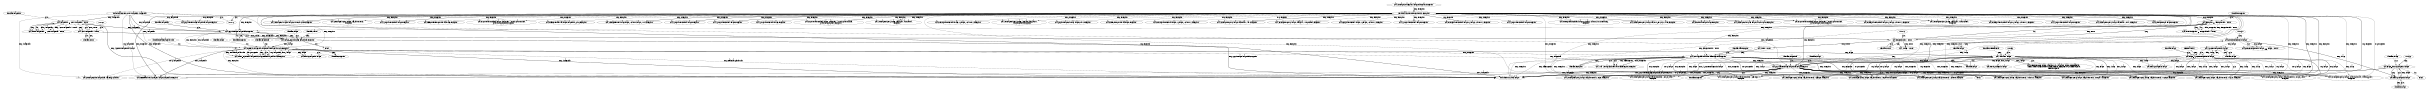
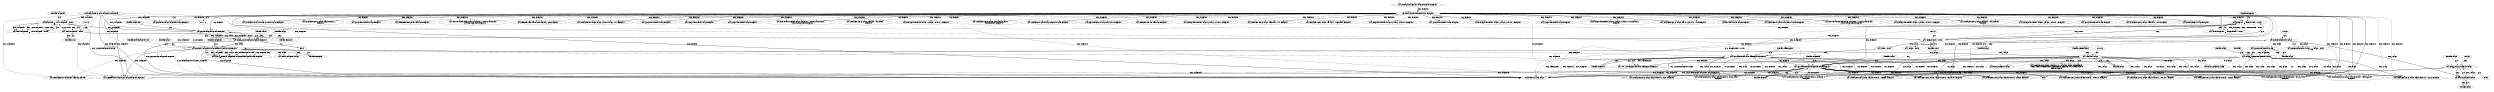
  digraph {
    edge [arrowhead=vee style=solid]
    n1 [label="(Call,image=DestroyImageList(image))"]
    n2 [label="(Call,DestroyImageList(image))"]
    n3 [label="(Block,)"]
    n4 [label="(MethodReturn,static Image *)"]
    n5 [label="(Identifier,image)"]
    n6 [label="(Call,GetNextImageInList(image))"]
    n7 [label="(Call,SyncNextImageInList(image))"]
    n8 [label="(Identifier,image)"]
    n9 [label="(Call,GetNextImageInList(image) == (Image *) NULL)"]
    n10 [label="(Call,image=SyncNextImageInList(image))"]
    n11 [label="(Identifier,image)"]
    n12 [label="(Call,AcquireNextImage(image_info,image,exception))"]
    n13 [label="(Call,SetImageProperty(image,\"tiff:photometric\",\"separated\",exception))"]
    n14 [label="(Call,SetImageProperty(image,\"tiff:photometric\",\"palette\",exception))"]
    n15 [label="(Call,TIFFReadPhotoshopLayers(image,image_info,exception))"]
    n16 [label="(Call,GetImageOption(image_info,\"tiff:exif-properties\"))"]
    n17 [label="(Call,SetImageProperty(image,\"tiff:photometric\",\"unknown\",exception))"]
    n18 [label="(Call,SetImageProperty(image,\"tiff:photometric\",\"LOGLUV\",exception))"]
    n19 [label="(Call,SetImageProperty(image,\"tiff:photometric\",\"YCBCR\",exception))"]
    n20 [label="(Block,)"]
    n21 [label="(Call,SetImageProperty(image,\"tiff:photometric\",\"min-is-white\",\n          exception))"]
    n22 [label="(Call,SetImageProperty(image,\"quantum:format\",\"floating-point\",\n        exception))"]
    n23 [label="(Call,SetImageProperty(image,\"tiff:photometric\",\"MASK\",exception))"]
    n24 [label="(Identifier,exception)"]
    n25 [label="(Call,SetImageProperty(image,\"tiff:photometric\",\"RGB\",exception))"]
    n26 [label="(Call,SetImageProperty(image,\"tiff:photometric\",\"min-is-black\",\n          exception))"]
    n27 [label="(Call,SetImageProperty(image,\"tiff:photometric\",\"CIE Log2(L)\",\n          exception))"]
    n28 [label="(Call,SetImageProperty(image,\"tiff:photometric\",\"CIELAB\",exception))"]
    n29 [label="(Call,OpenBlob(image_info,image,ReadBinaryBlobMode,exception))"]
    n30 [label="(Call,(thandle_t) image)"]
    n31 [label="(Call,SetMagickThreadValue(tiff_exception,exception))"]
    n32 [label="(Call,status=OpenBlob(image_info,image,ReadBinaryBlobMode,exception))"]
    n33 [label="(Call,DestroyImageList(image))"]
    n34 [label="(Identifier,exception)"]
    n35 [label="(Call,TIFFClientOpen(image->filename,\"rb\",(thandle_t) image,TIFFReadBlob,\n    TIFFWriteBlob,TIFFSeekBlob,TIFFCloseBlob,TIFFGetBlobSize,TIFFMapBlob,\n    TIFFUnmapBlob))"]
    n36 [label="(Call,DestroyImageList(image))"]
    n37 [label="(Identifier,image)"]
    n38 [label="(Call,DestroyImageList(image))"]
    n39 [label="(Identifier,exception)"]
    n40 [label="(Call,(void) SetMagickThreadValue(tiff_exception,exception))"]
    n41 [label="(Call,AcquireImage(image_info,exception))"]
    n42 [label="(Call,image=AcquireImage(image_info,exception))"]
    n43 [label="(Identifier,exception)"]
    n44 [label="(Block,)"]
    n45 [label="(Call,image_info != (const ImageInfo *) NULL)"]
    n46 [label="(Call,(const ImageInfo *) NULL)"]
    n47 [label="(Call,assert(image_info != (const ImageInfo *) NULL))"]
    n48 [label="(Call,(ExceptionInfo *) NULL)"]
    n49 [label="(Identifier,NULL)"]
    n50 [label="(MethodParameterIn,const ImageInfo *image_info)"]
    n51 [label="(Call,AcquireNextImage(image_info,image,exception))"]
    1000116
    n53 [label="(Call,exception != (ExceptionInfo *) NULL)"]
    n54 [label="(Identifier,NULL)"]
    n55 [label="(Call,(Image *) NULL)"]
    n56 [label="(Call,(TIFF *) NULL)"]
    n57 [label="(Call,assert(exception != (ExceptionInfo *) NULL))"]
    n58 [label="(MethodParameterIn,ExceptionInfo *exception)"]
    n59 [label="(Call,SetImageColorspace(image,CMYKColorspace,exception))"]
    n60 [label="(Call,GetImageProperty(image,\"tiff:photometric\",\n          exception))"]
    n61 [label="(Call,SyncAuthenticPixels(image,exception))"]
    n62 [label="(Call,TIFFGetEXIFProperties(tiff,image,exception))"]
    n63 [label="(Call,ImportQuantumPixels(image,(CacheView *) NULL,quantum_info,\n            quantum_type,pixels,exception))"]
    n64 [label="(Call,TIFFGetProfiles(tiff,image,image_info->ping,exception))"]
    n65 [label="(Call,SetImageExtent(image,image->columns,image->rows,exception))"]
    n66 [label="(Call,SyncAuthenticPixels(image,exception))"]
    n67 [label="(Call,SyncAuthenticPixels(image,exception))"]
    n68 [label="(Call,SyncAuthenticPixels(image,exception))"]
    n69 [label="(Call,ImportQuantumPixels(image,(CacheView *) NULL,quantum_info,\n            quantum_type,pixels,exception))"]
    n70 [label="(Call,SetImageProperty(image,\"tiff:alpha\",\"associated\",\n                  exception))"]
    n71 [label="(Call,QueueAuthenticPixels(image,0,y,image->columns,1,exception))"]
    n72 [label="(Call,SetImageProperty(image,\"jpeg:sampling-factor\",\n                 sampling_factor,exception))"]
+   n73 [label="(Call,SetImageColorspace(image,GRAYColorspace,exception))"]
    n74 [label="(Call,AcquireImageColormap(image,colors,exception))"]
    n75 [label="(Call,TIFFGetProperties(tiff,image,exception))"]
    n76 [label="(Call,QueueAuthenticPixels(image,0,y,image->columns,1,exception))"]
    n77 [label="(Call,SetImageProperty(image,\"tiff:endian\",\"lsb\",exception))"]
    n78 [label="(Call,SetImageProperty(image,\"tiff:alpha\",\"unspecified\",exception))"]
    n79 [label="(Call,GetAuthenticPixels(image,0,y,image->columns,1,exception))"]
    n80 [label="(Call,SyncAuthenticPixels(image,exception))"]
    n81 [label="(Call,QueueAuthenticPixels(image,0,y,image->columns,1,exception))"]
    n82 [label="(Call,SyncAuthenticPixels(image,exception))"]
    n83 [label="(Call,QueueAuthenticPixels(image,0,y,image->columns,rows_remaining,\n            exception))"]
    n84 [label="(Call,SetImageProperty(image,\"tiff:rows-per-strip\",value,exception))"]
    n85 [label="(Call,DecodeLabImage(image,exception))"]
    n86 [label="(Call,SetImageColorspace(image,LabColorspace,exception))"]
    n87 [label="(Call,ImportQuantumPixels(image,(CacheView *) NULL,quantum_info,\n              quantum_type,pixels,exception))"]
    n88 [label="(Call,QueueAuthenticPixels(image,0,y,image->columns,1,exception))"]
    n89 [label="(Call,SetImageProperty(image,\"tiff:alpha\",\"unassociated\",\n                  exception))"]
    n90 [label="(Call,QueueAuthenticPixels(image,0,y,image->columns,1,exception))"]
    n91 [label="(Call,SyncAuthenticPixels(image,exception))"]
    n92 [label="(Call,SetImageProperty(image,\"tiff:endian\",\"msb\",exception))"]
    n93 [label="(Call,GetImageDepth(image,exception))"]
    n94 [label="(Call,SetImageStorageClass(image,DirectClass,exception))"]
    n95 [label="(Identifier,image)"]
    n96 [label="(Identifier,image_info)"]
    n97 [label="(Identifier,image)"]
    n98 [label="(Identifier,status)"]
    n99 [label="(Identifier,exception)"]
-   n100 [label="(TIFFReadBlob,i)"]
+   n100 [label="(Identifier,i)"]
    n101 [label="(Identifier,image_info)"]
    n102 [label="(Identifier,image)"]
    n103 [label="(Identifier,TIFFReadBlob)"]
    n104 [label="(Identifier,image)"]
    n105 [label="(Identifier,image_info)"]
    n106 [label="(Identifier,image)"]
    n107 [label="(Identifier,tiff_exception)"]
    n108 [label="(Identifier,image_info)"]
    n109 [label="(Identifier,ReadBinaryBlobMode)"]
    1000332
    1000321
    1000160
    1000187
    1000233
    n1 -> n2 [label="CFG: " style=bold]
    n1 -> n3 [arrowhead=onormal label="AST: "]
    n1 -> n4 [label="DDG: DestroyImageList(image)" style=bold]
    n1 -> n4 [label="DDG: image"]
    n2 -> n1 [arrowhead=onormal label="AST: "]
    n2 -> n1 [arrowhead=normal label="DDG: image" style=bold]
    n2 -> n5 [label="CFG: "]
    n5 -> n2 [arrowhead=onormal label="AST: " style=bold]
    n6 -> n2 [label="DDG: image" style=bold]
    n6 -> n7 [arrowhead=onormal label="DDG: image"]
    n6 -> n8 [arrowhead=normal label="CFG: "]
    n6 -> n9 [arrowhead=onormal label="AST: "]
    n6 -> n9 [label="DDG: image"]
    n7 -> n10 [arrowhead=onormal label="AST: "]
    n7 -> n10 [arrowhead=onormal label="DDG: image"]
    n7 -> n11 [label="CFG: "]
    n8 -> n6 [label="AST: "]
    n8 -> n12 [arrowhead=normal label="CFG: "]
    n10 -> n4 [arrowhead=onormal label="DDG: SyncNextImageInList(image)" style=bold]
    n10 -> n7 [arrowhead=normal label="CFG: " style=bold]
    n10 -> n12 [arrowhead=onormal label="DDG: image" style=bold]
    n10 -> n13 [arrowhead=normal label="DDG: image"]
    n10 -> n14 [arrowhead=onormal label="DDG: image"]
    n10 -> n17 [label="DDG: image"]
    n10 -> n18 [label="DDG: image"]
    n10 -> n19 [label="DDG: image"]
    n10 -> n20 [arrowhead=normal label="AST: "]
    n10 -> n21 [label="DDG: image" style=bold]
    n10 -> n22 [arrowhead=normal label="DDG: image"]
    n10 -> n23 [arrowhead=normal label="DDG: image" style=bold]
    n10 -> n25 [arrowhead=normal label="DDG: image"]
    n10 -> n26 [arrowhead=normal label="DDG: image"]
    n10 -> n27 [label="DDG: image" style=bold]
    n10 -> n28 [label="DDG: image"]
    n10 -> n36 [arrowhead=onormal label="DDG: image"]
    n11 -> n7 [label="AST: " style=bold]
    n12 -> n4 [arrowhead=onormal label="DDG: AcquireNextImage(image_info,image,exception)"]
    n12 -> n4 [arrowhead=onormal label="DDG: exception"]
    n12 -> n4 [arrowhead=normal label="DDG: image_info"]
    n12 -> n6 [arrowhead=onormal label="DDG: image"]
    n12 -> n13 [arrowhead=normal label="DDG: exception" style=bold]
    n12 -> n14 [arrowhead=normal label="DDG: exception" style=bold]
    n12 -> n15 [arrowhead=onormal label="DDG: image_info" style=bold]
    n12 -> n16 [arrowhead=onormal label="DDG: image_info"]
    n12 -> n17 [arrowhead=onormal label="DDG: exception" style=bold]
    n12 -> n18 [arrowhead=normal label="DDG: exception"]
    n12 -> n19 [label="DDG: exception" style=bold]
    n12 -> n20 [arrowhead=normal label="AST: " style=bold]
    n12 -> n21 [arrowhead=normal label="DDG: exception" style=bold]
    n12 -> n22 [arrowhead=onormal label="DDG: exception" style=bold]
    n12 -> n23 [arrowhead=onormal label="DDG: exception" style=bold]
    n12 -> n24 [label="CFG: " style=bold]
    n12 -> n25 [label="DDG: exception" style=bold]
    n12 -> n26 [label="DDG: exception"]
    n12 -> n27 [arrowhead=onormal label="DDG: exception" style=bold]
    n12 -> n28 [arrowhead=normal label="DDG: exception"]
    n24 -> n12 [arrowhead=normal label="AST: " style=bold]
    n29 -> n4 [arrowhead=onormal label="DDG: exception"]
    n29 -> n4 [arrowhead=onormal label="DDG: image_info" style=bold]
    n29 -> n4 [arrowhead=onormal label="DDG: ReadBinaryBlobMode"]
    n29 -> n12 [label="DDG: image_info"]
    n29 -> n15 [label="DDG: image_info" style=bold]
    n29 -> n16 [arrowhead=normal label="DDG: image_info"]
    n29 -> n30 [label="DDG: image" style=bold]
    n29 -> n31 [label="DDG: exception"]
    n29 -> n32 [label="AST: " style=bold]
    n29 -> n32 [arrowhead=normal label="DDG: image_info" style=bold]
    n29 -> n32 [arrowhead=normal label="DDG: image" style=bold]
    n29 -> n32 [arrowhead=normal label="DDG: ReadBinaryBlobMode"]
    n29 -> n32 [arrowhead=onormal label="DDG: exception" style=bold]
    n29 -> n33 [label="DDG: image"]
    n29 -> n34 [label="CFG: " style=bold]
    n30 -> n12 [label="DDG: image" style=bold]
    n30 -> n13 [label="DDG: image"]
    n30 -> n14 [arrowhead=onormal label="DDG: image"]
    n30 -> n17 [arrowhead=normal label="DDG: image" style=bold]
    n30 -> n18 [arrowhead=normal label="DDG: image"]
    n30 -> n19 [arrowhead=normal label="DDG: image"]
    n30 -> n21 [arrowhead=normal label="DDG: image"]
    n30 -> n22 [arrowhead=normal label="DDG: image"]
    n30 -> n23 [arrowhead=onormal label="DDG: image" style=bold]
    n30 -> n25 [arrowhead=onormal label="DDG: image"]
    n30 -> n26 [label="DDG: image"]
    n30 -> n27 [arrowhead=onormal label="DDG: image" style=bold]
    n30 -> n28 [arrowhead=normal label="DDG: image" style=bold]
    n30 -> n35 [arrowhead=onormal label="AST: "]
    n30 -> n35 [arrowhead=onormal label="DDG: image" style=bold]
    n30 -> n36 [label="DDG: image"]
    n30 -> n37 [label="CFG: " style=bold]
    n30 -> n38 [arrowhead=onormal label="DDG: image"]
    n31 -> n4 [label="DDG: tiff_exception"]
    n31 -> n4 [arrowhead=onormal label="DDG: exception"]
    n31 -> n12 [arrowhead=onormal label="DDG: exception"]
    n31 -> n13 [arrowhead=normal label="DDG: exception" style=bold]
    n31 -> n14 [label="DDG: exception" style=bold]
    n31 -> n17 [arrowhead=onormal label="DDG: exception" style=bold]
    n31 -> n18 [arrowhead=normal label="DDG: exception"]
    n31 -> n19 [label="DDG: exception"]
    n31 -> n21 [arrowhead=onormal label="DDG: exception"]
    n31 -> n22 [label="DDG: exception"]
    n31 -> n23 [label="DDG: exception"]
    n31 -> n25 [arrowhead=normal label="DDG: exception"]
    n31 -> n26 [arrowhead=onormal label="DDG: exception" style=bold]
    n31 -> n27 [arrowhead=onormal label="DDG: exception" style=bold]
    n31 -> n28 [arrowhead=onormal label="DDG: exception"]
    n31 -> n39 [arrowhead=onormal label="CFG: " style=bold]
    n31 -> n40 [label="AST: " style=bold]
    n31 -> n40 [arrowhead=normal label="DDG: tiff_exception"]
    n31 -> n40 [arrowhead=onormal label="DDG: exception" style=bold]
    n32 -> n29 [label="CFG: "]
    n34 -> n29 [arrowhead=normal label="AST: "]
    n37 -> n30 [arrowhead=normal label="AST: " style=bold]
    n39 -> n31 [label="AST: " style=bold]
    n41 -> n29 [label="DDG: image_info"]
    n41 -> n29 [arrowhead=onormal label="DDG: exception"]
    n41 -> n42 [label="AST: " style=bold]
    n41 -> n42 [label="DDG: image_info"]
    n41 -> n42 [arrowhead=onormal label="DDG: exception" style=bold]
    n41 -> n43 [label="CFG: "]
    n42 -> n4 [label="DDG: AcquireImage(image_info,exception)" style=bold]
    n42 -> n29 [arrowhead=normal label="DDG: image" style=bold]
-   n42 -> n41 [arrowhead=normal label="CFG: " style=bold]
+   n42 -> n41 [arrowhead=normal label="NULL: " style=bold]
    n42 -> n44 [arrowhead=normal label="AST: " style=bold]
    n43 -> n41 [arrowhead=normal label="AST: "]
    n45 -> n4 [label="DDG: SyncNextImageInList(image)" style=bold]
    n45 -> n41 [arrowhead=onormal label="DDG: image_info" style=bold]
    n45 -> n46 [arrowhead=normal label="CFG: "]
    n45 -> n47 [label="AST: " style=bold]
    n45 -> n47 [arrowhead=onormal label="DDG: image_info" style=bold]
    n45 -> n47 [arrowhead=normal label="DDG: (const ImageInfo *) NULL" style=bold]
    n46 -> n45 [arrowhead=onormal label="AST: "]
    n46 -> n45 [arrowhead=normal label="DDG: NULL" style=bold]
    n46 -> n48 [arrowhead=normal label="DDG: NULL" style=bold]
    n46 -> n49 [arrowhead=onormal label="CFG: " style=bold]
    n47 -> n45 [label="CFG: " style=bold]
    n48 -> n53 [arrowhead=normal label="AST: " style=bold]
    n48 -> n53 [arrowhead=onormal label="DDG: NULL"]
    n48 -> n54 [arrowhead=onormal label="CFG: " style=bold]
    n48 -> n55 [arrowhead=normal label="DDG: NULL" style=bold]
    n48 -> n56 [arrowhead=onormal label="DDG: NULL" style=bold]
    n49 -> n46 [label="AST: "]
    n50 -> n4 [label="DDG: image_info" style=bold]
    n50 -> n12 [label="DDG: image_info"]
    n50 -> n15 [label="DDG: image_info"]
    n50 -> n16 [arrowhead=normal label="DDG: image_info"]
    n50 -> n29 [label="DDG: image_info"]
    n50 -> n41 [label="DDG: image_info" style=bold]
    n50 -> n45 [arrowhead=normal label="DDG: image_info" style=bold]
    n50 -> n51 [label="DDG: image_info"]
    n50 -> 1000116 [arrowhead=onormal label="AST: "]
    n53 -> n4 [arrowhead=onormal label="DDG: (ExceptionInfo *) NULL"]
    n53 -> n41 [label="DDG: exception"]
    n53 -> n48 [arrowhead=normal label="CFG: " style=bold]
    n53 -> n57 [arrowhead=onormal label="AST: " style=bold]
    n53 -> n57 [label="DDG: exception"]
    n53 -> n57 [label="DDG: (ExceptionInfo *) NULL"]
    n54 -> n48 [arrowhead=onormal label="AST: " style=bold]
    n56 -> n31 [label="CFG: " style=bold]
    n57 -> n53 [arrowhead=normal label="CFG: " style=bold]
    n58 -> n4 [label="DDG: exception" style=bold]
    n58 -> n12 [arrowhead=onormal label="DDG: exception" style=bold]
    n58 -> n13 [arrowhead=normal label="DDG: exception" style=bold]
    n58 -> n14 [label="DDG: exception"]
    n58 -> n15 [arrowhead=normal label="DDG: exception" style=bold]
    n58 -> n17 [arrowhead=normal label="DDG: exception"]
    n58 -> n18 [arrowhead=normal label="DDG: exception" style=bold]
    n58 -> n19 [label="DDG: exception" style=bold]
    n58 -> n21 [arrowhead=normal label="DDG: exception" style=bold]
    n58 -> n22 [arrowhead=onormal label="DDG: exception"]
    n58 -> n23 [arrowhead=onormal label="DDG: exception"]
    n58 -> n25 [label="DDG: exception"]
    n58 -> n26 [label="DDG: exception"]
    n58 -> n27 [arrowhead=normal label="DDG: exception"]
    n58 -> n28 [arrowhead=normal label="DDG: exception"]
    n58 -> n29 [arrowhead=onormal label="DDG: exception"]
    n58 -> n31 [arrowhead=normal label="DDG: exception"]
    n58 -> n41 [arrowhead=normal label="DDG: exception" style=bold]
    n58 -> n51 [arrowhead=onormal label="DDG: exception"]
    n58 -> 1000116 [label="AST: " style=bold]
    n58 -> n53 [arrowhead=normal label="DDG: exception" style=bold]
    n58 -> n59 [arrowhead=onormal label="DDG: exception" style=bold]
    n58 -> n60 [arrowhead=normal label="DDG: exception"]
    n58 -> n61 [label="DDG: exception" style=bold]
    n58 -> n62 [arrowhead=onormal label="DDG: exception"]
    n58 -> n63 [label="DDG: exception"]
    n58 -> n64 [label="DDG: exception"]
    n58 -> n65 [arrowhead=normal label="DDG: exception" style=bold]
    n58 -> n66 [arrowhead=normal label="DDG: exception" style=bold]
    n58 -> n67 [arrowhead=onormal label="DDG: exception" style=bold]
    n58 -> n68 [label="DDG: exception"]
    n58 -> n69 [arrowhead=onormal label="DDG: exception" style=bold]
    n58 -> n70 [arrowhead=normal label="DDG: exception"]
    n58 -> n71 [arrowhead=normal label="DDG: exception"]
    n58 -> n72 [label="DDG: exception"]
+   n58 -> n73 [arrowhead=onormal label="DDG: exception" style=bold]
    n58 -> n74 [arrowhead=onormal label="DDG: exception"]
    n58 -> n75 [arrowhead=normal label="DDG: exception"]
    n58 -> n76 [label="DDG: exception"]
    n58 -> n77 [arrowhead=normal label="DDG: exception" style=bold]
    n58 -> n78 [arrowhead=normal label="DDG: exception"]
    n58 -> n79 [arrowhead=onormal label="DDG: exception"]
    n58 -> n80 [arrowhead=normal label="DDG: exception" style=bold]
    n58 -> n81 [arrowhead=onormal label="DDG: exception" style=bold]
    n58 -> n82 [label="DDG: exception"]
    n58 -> n83 [label="DDG: exception"]
    n58 -> n84 [arrowhead=onormal label="DDG: exception" style=bold]
    n58 -> n85 [label="DDG: exception"]
    n58 -> n86 [arrowhead=onormal label="DDG: exception" style=bold]
    n58 -> n87 [label="DDG: exception" style=bold]
    n58 -> n88 [label="DDG: exception"]
    n58 -> n89 [label="DDG: exception" style=bold]
    n58 -> n90 [arrowhead=onormal label="DDG: exception"]
    n58 -> n91 [arrowhead=onormal label="DDG: exception"]
    n58 -> n92 [arrowhead=onormal label="DDG: exception"]
    n58 -> n93 [arrowhead=onormal label="DDG: exception" style=bold]
    n94 -> n58 [label="DDG: exception" style=bold]
    n95 -> n29 [arrowhead=normal label="AST: "]
    n96 -> n29 [arrowhead=onormal label="AST: " style=bold]
    n97 -> n10 [arrowhead=onormal label="AST: " style=bold]
    n98 -> n42 [arrowhead=normal label="CFG: " style=bold]
    n99 -> n53 [label="AST: "]
    n100 -> n10 [arrowhead=normal label="CFG: " style=bold]
    n101 -> n41 [arrowhead=onormal label="AST: " style=bold]
    n102 -> n1 [label="AST: "]
    n103 -> n30 [arrowhead=onormal label="CFG: "]
    n104 -> n12 [arrowhead=normal label="AST: "]
    n105 -> n45 [label="AST: "]
    n106 -> n42 [label="AST: "]
    n107 -> n31 [arrowhead=normal label="AST: " style=bold]
    n108 -> n12 [label="AST: "]
    n109 -> n29 [arrowhead=normal label="AST: "]
    1000332 -> n1 [arrowhead=onormal label="CFG: " style=bold]
    1000321 -> n6 [label="CFG: " style=bold]
    1000160 -> n46 [label="AST: "]
    1000187 -> n48 [arrowhead=onormal label="AST: "]
    1000233 -> n30 [arrowhead=normal label="AST: " style=bold]
  }
